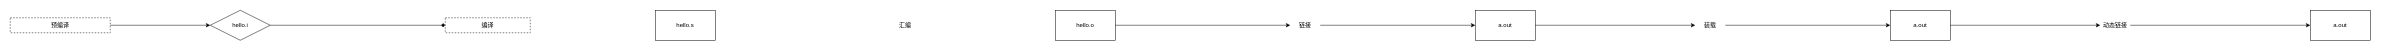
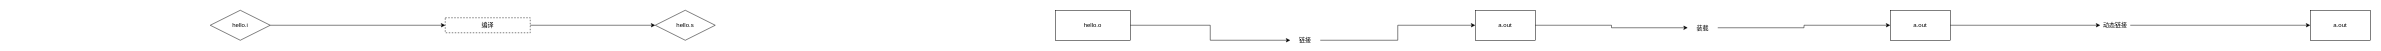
  <mxCell id="0" />
  <mxCell id="1" parent="0" />
- <mxCell id="2" value="" style="edgeStyle=orthogonalEdgeStyle;rounded=0;orthogonalLoop=1;jettySize=auto;html=1;" edge="1" parent="1" source="5" target="4"><mxGeometry relative="1" as="geometry" /></mxCell>
+ <mxCell id="3" value="" style="edgeStyle=orthogonalEdgeStyle;rounded=0;orthogonalLoop=1;jettySize=auto;html=1;" edge="1" parent="1" source="8" target="6"><mxGeometry relative="1" as="geometry" /></mxCell>
  <mxCell id="4" value="hello.i" style="rhombus;whiteSpace=wrap;html=1;" vertex="1" parent="1"><mxGeometry x="420" width="120" height="60" as="geometry" y="20" /></mxCell>
- <mxCell id="5" value="预编译" style="text;html=1;align=center;verticalAlign=middle;whiteSpace=wrap;rounded=0;strokeColor=default;dashed=1;" vertex="1" parent="1"><mxGeometry x="20" y="35" width="200" height="30" as="geometry" /></mxCell>
- <mxCell id="6" value="hello.s" style="rounded=0;whiteSpace=wrap;html=1;" vertex="1" parent="1"><mxGeometry x="1310" width="120" height="60" as="geometry" y="20" /></mxCell>
- <mxCell id="7" value="" style="edgeStyle=orthogonalEdgeStyle;rounded=0;orthogonalLoop=1;jettySize=auto;html=1;endArrow=diamond;" edge="1" parent="1" source="4" target="8"><mxGeometry relative="1" as="geometry"><mxPoint x="190" y="320" as="sourcePoint" /><mxPoint x="660" y="320" as="targetPoint" /></mxGeometry></mxCell>
+ <mxCell id="6" value="hello.s" style="rhombus;whiteSpace=wrap;html=1;" vertex="1" parent="1"><mxGeometry x="1310" width="120" height="60" as="geometry" y="20" /></mxCell>
+ <mxCell id="7" value="" style="edgeStyle=orthogonalEdgeStyle;rounded=0;orthogonalLoop=1;jettySize=auto;html=1;" edge="1" parent="1" source="4" target="8"><mxGeometry relative="1" as="geometry"><mxPoint x="190" y="320" as="sourcePoint" /><mxPoint x="660" y="320" as="targetPoint" /></mxGeometry></mxCell>
  <mxCell id="8" value="编译" style="text;html=1;align=center;verticalAlign=middle;whiteSpace=wrap;rounded=0;dashed=1;strokeColor=default;" vertex="1" parent="1"><mxGeometry x="890" y="35" width="170" height="30" as="geometry" /></mxCell>
  <mxCell id="9" value="" style="edgeStyle=orthogonalEdgeStyle;rounded=0;orthogonalLoop=1;jettySize=auto;html=1;" edge="1" parent="1" source="15" target="13"><mxGeometry relative="1" as="geometry" /></mxCell>
- <mxCell id="10" value="hello.o" style="rounded=0;whiteSpace=wrap;html=1;" vertex="1" parent="1"><mxGeometry x="2110" width="120" height="60" as="geometry" y="20" /></mxCell>
- <mxCell id="11" value="汇编" style="text;html=1;align=center;verticalAlign=middle;whiteSpace=wrap;rounded=0;" vertex="1" parent="1"><mxGeometry x="1780" y="35" width="60" height="30" as="geometry" /></mxCell>
+ <mxCell id="10" value="hello.o" style="rounded=0;whiteSpace=wrap;html=1;" vertex="1" parent="1"><mxGeometry x="2110" y="20" width="150" height="60" as="geometry" /></mxCell>
  <mxCell id="12" value="" style="edgeStyle=orthogonalEdgeStyle;rounded=0;orthogonalLoop=1;jettySize=auto;html=1;" edge="1" parent="1" source="19" target="17"><mxGeometry relative="1" as="geometry" /></mxCell>
  <mxCell id="13" value="a.out" style="rounded=0;whiteSpace=wrap;html=1;" vertex="1" parent="1"><mxGeometry x="2950" width="120" height="60" as="geometry" y="20" /></mxCell>
  <mxCell id="14" value="" style="edgeStyle=orthogonalEdgeStyle;rounded=0;orthogonalLoop=1;jettySize=auto;html=1;" edge="1" parent="1" source="10" target="15"><mxGeometry relative="1" as="geometry"><mxPoint x="1220" y="320" as="sourcePoint" /><mxPoint x="1300" y="320" as="targetPoint" /></mxGeometry></mxCell>
- <mxCell id="15" value="链接" style="text;html=1;align=center;verticalAlign=middle;whiteSpace=wrap;rounded=0;" vertex="1" parent="1"><mxGeometry x="2580" y="35" width="60" height="30" as="geometry" /></mxCell>
+ <mxCell id="15" value="链接" style="text;html=1;align=center;verticalAlign=middle;whiteSpace=wrap;rounded=0;" vertex="1" parent="1"><mxGeometry x="2580" y="65" width="60" height="30" as="geometry" /></mxCell>
  <mxCell id="16" value="" style="edgeStyle=orthogonalEdgeStyle;rounded=0;orthogonalLoop=1;jettySize=auto;html=1;" edge="1" parent="1" source="22" target="20"><mxGeometry relative="1" as="geometry" /></mxCell>
  <mxCell id="17" value="a.out" style="rounded=0;whiteSpace=wrap;html=1;" vertex="1" parent="1"><mxGeometry x="3780" width="120" height="60" as="geometry" y="20" /></mxCell>
  <mxCell id="18" value="" style="edgeStyle=orthogonalEdgeStyle;rounded=0;orthogonalLoop=1;jettySize=auto;html=1;" edge="1" parent="1" source="13" target="19"><mxGeometry relative="1" as="geometry"><mxPoint x="3050" y="310" as="sourcePoint" /><mxPoint x="3800" y="590" as="targetPoint" /></mxGeometry></mxCell>
- <mxCell id="19" value="装载" style="text;html=1;align=center;verticalAlign=middle;whiteSpace=wrap;rounded=0;" vertex="1" parent="1"><mxGeometry x="3390" y="35" width="60" height="30" as="geometry" /></mxCell>
+ <mxCell id="19" value="装载" style="text;html=1;align=center;verticalAlign=middle;whiteSpace=wrap;rounded=0;" vertex="1" parent="1"><mxGeometry x="3375" y="40" width="60" height="30" as="geometry" /></mxCell>
  <mxCell id="20" value="a.out" style="rounded=0;whiteSpace=wrap;html=1;" vertex="1" parent="1"><mxGeometry x="4620" width="120" height="60" as="geometry" y="20" /></mxCell>
  <mxCell id="21" value="" style="edgeStyle=orthogonalEdgeStyle;rounded=0;orthogonalLoop=1;jettySize=auto;html=1;" edge="1" parent="1" source="17" target="22"><mxGeometry relative="1" as="geometry"><mxPoint x="3900" y="50" as="sourcePoint" /><mxPoint x="4620" y="50" as="targetPoint" /></mxGeometry></mxCell>
  <mxCell id="22" value="动态链接" style="text;html=1;align=center;verticalAlign=middle;whiteSpace=wrap;rounded=0;" vertex="1" parent="1"><mxGeometry x="4200" y="35" width="60" height="30" as="geometry" /></mxCell>
